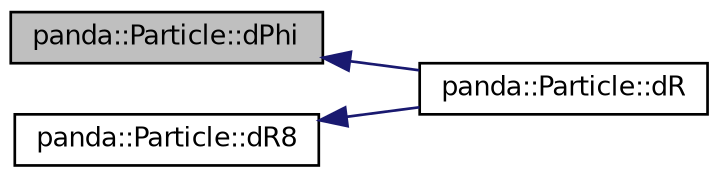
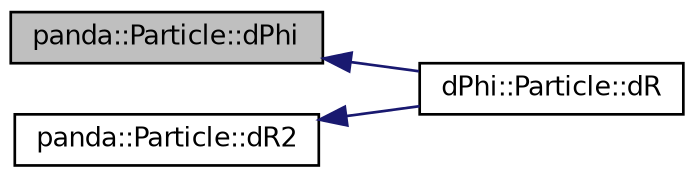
  digraph {
    rankdir=LR
    node [color=black fillcolor=white fontname=Helvetica fontsize=10 shape=record style=filled]
    edge [color=midnightblue dir=back fontname=Helvetica fontsize=10 labelfontname=Helvetica labelfontsize=10 style=solid]
    n1 [fillcolor=grey75 fontcolor=black height=0.2 label="panda::Particle::dPhi" width=0.4]
-   n2 [height=0.2 label="panda::Particle::dR" width=0.4]
-   n3 [height=0.2 label="panda::Particle::dR8" width=0.4]
+   n2 [height=0.2 label="dPhi::Particle::dR" width=0.4]
+   n3 [height=0.2 label="panda::Particle::dR2" width=0.4]
    n1 -> n2
    n3 -> n2
  }
